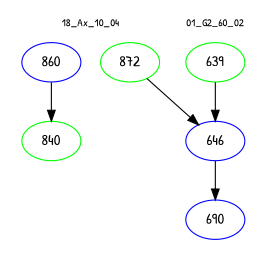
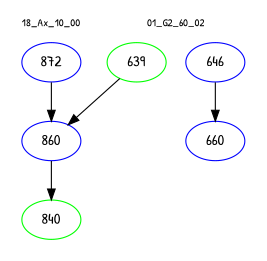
  digraph {
    fontname="Patrick Hand"
    node [color=green fontname="Patrick Hand"]
    edge [color=black fontname="Patrick Hand"]
-   n1 [label=872]
+   n1 [color=blue label=872]
    n2 [color=blue label=860]
    n3 [label=840]
    n4 [label=639]
    n5 [color=blue label=646]
-   n6 [color=blue label=690]
+   n6 [color=blue label=660]
    subgraph cluster_1 {
      color=white
      fontsize=10
-     label="18_Ax_10_04"
+     label="18_Ax_10_00"
      n1
      n2
      n3
    }
    subgraph cluster_2 {
      color=white
      fontsize=10
      label="01_G2_60_02"
      n4
      n5
      n6
    }
-   n1 -> n5
+   n1 -> n2
    n2 -> n3
-   n4 -> n5
+   n4 -> n2
    n5 -> n6
  }
